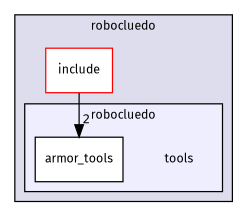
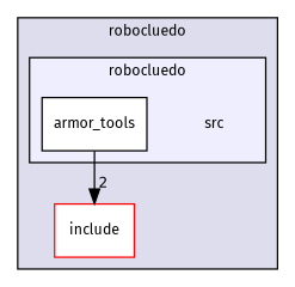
  digraph {
    compound=true
    fontname="Fira Sans"
    node [fontname="Fira Sans" fontsize=10 shape=box fillcolor=white style=filled]
-   n1 [label=tools shape=plaintext fillcolor="" style=""]
+   n1 [label=src shape=plaintext fillcolor="" style=""]
    n2 [label=armor_tools]
    n3 [color=red label=include]
    subgraph cluster_1 {
      bgcolor="#ddddee"
      fontsize=10
      label=robocluedo
      pencolor=black
      n3
      subgraph cluster_2 {
        bgcolor="#eeeeff"
        fontsize=10
        pencolor=black
        n1
        n2
      }
    }
-   n3 -> n2 [headlabel=2 labeldistance=1.5 labelfontname=Helvetica labelfontsize=10 fontname="Fira Sans"]
+   n2 -> n3 [headlabel=2 labeldistance=1.5 labelfontname=Helvetica labelfontsize=10 fontname="Fira Sans"]
  }
